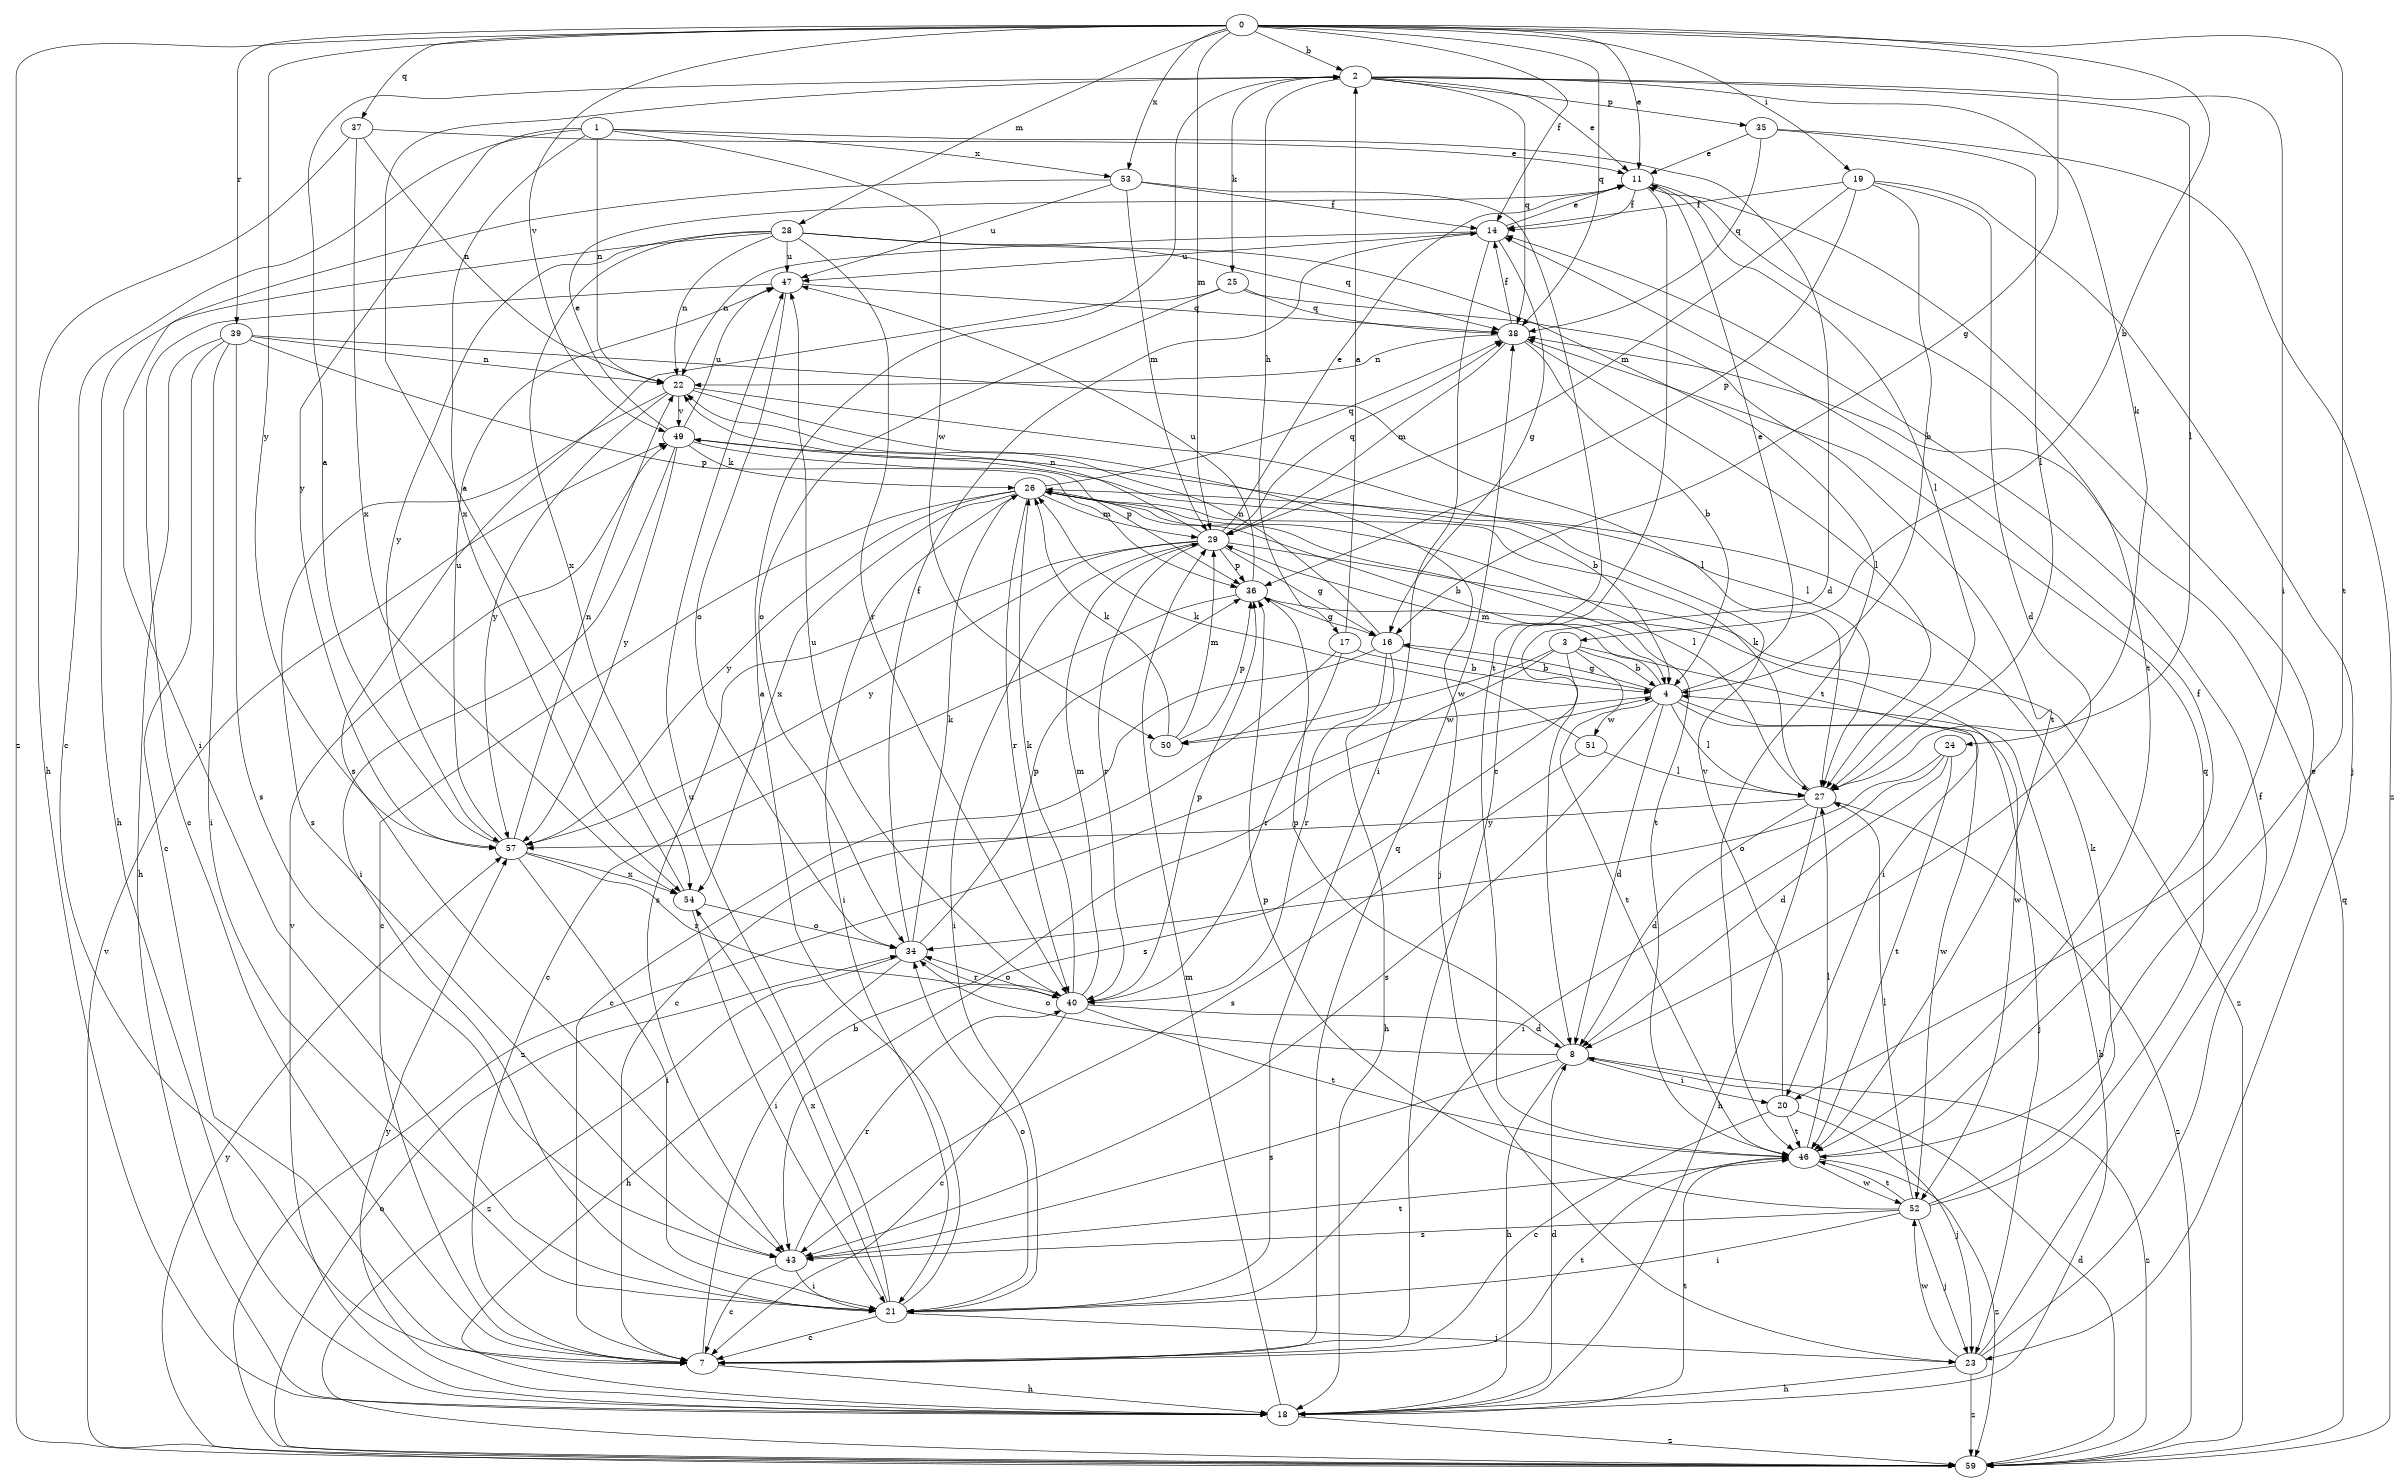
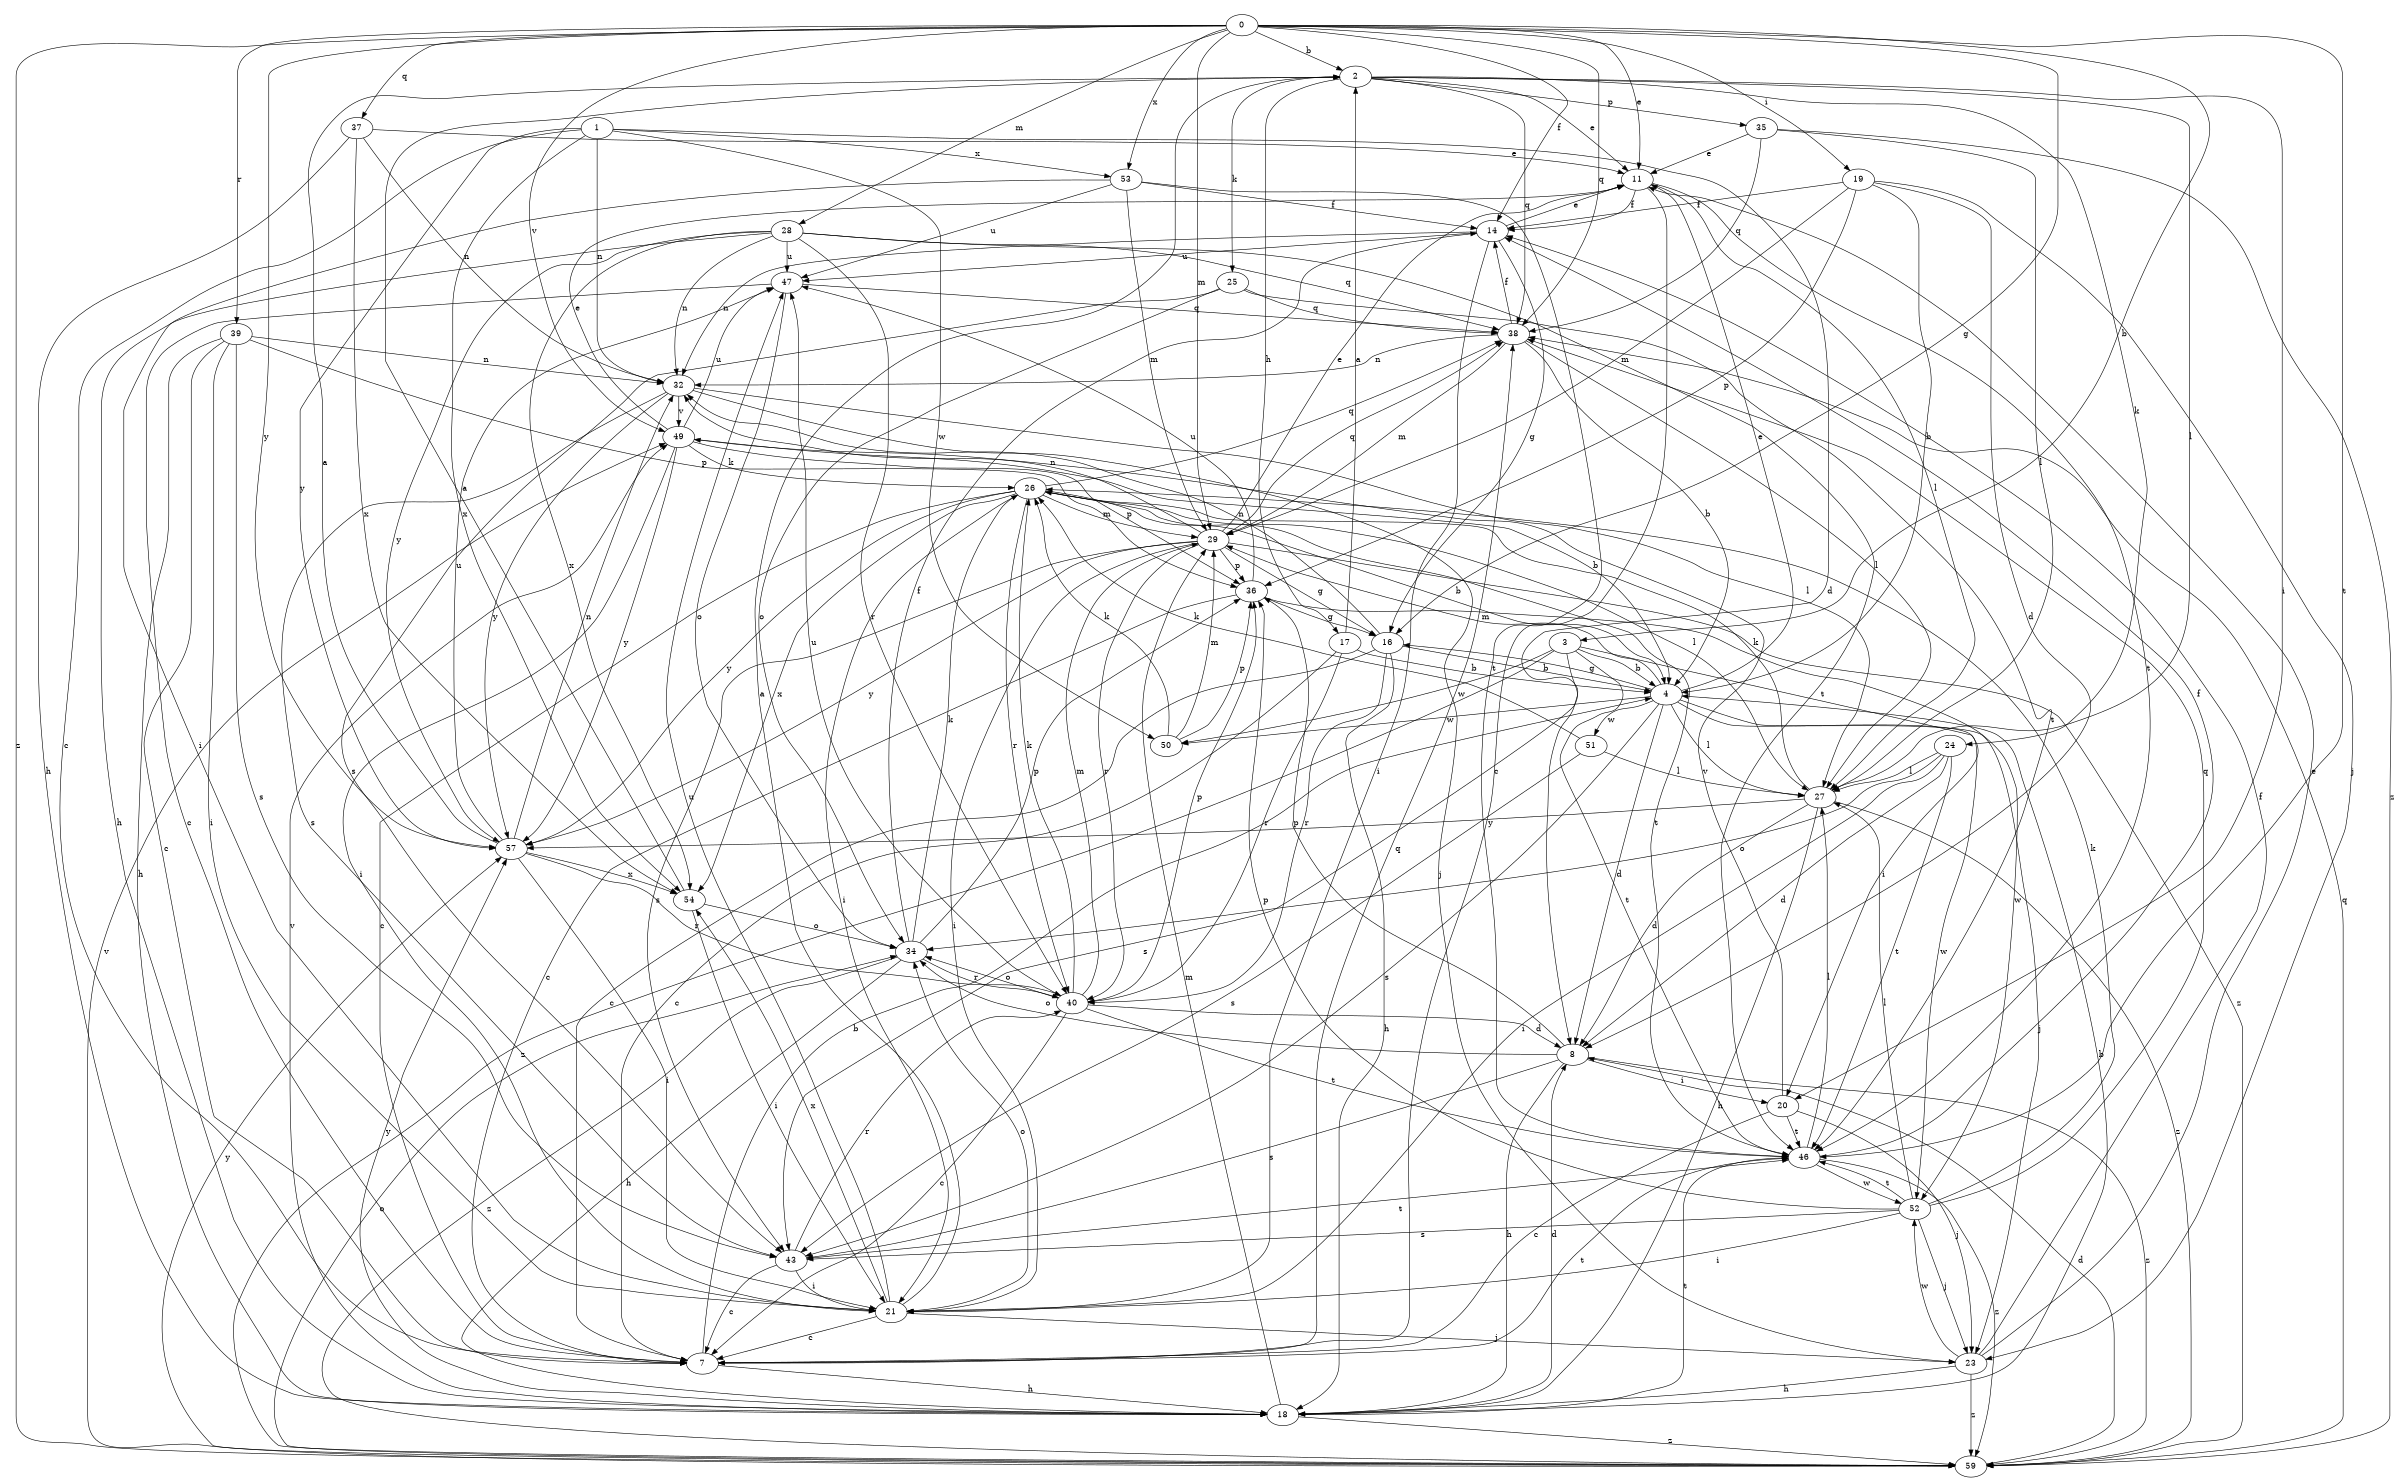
  strict digraph {
    0
    2
    3
    11
    14
    16
    19
    28
    29
    37
    38
    39
    46
    49
    53
    57
    59
    17
    20
    24
    25
    27
    35
    50
    4
    43
    7
-   32 [label=22]
+   32
    21
    47
    18
    40
    8
    23
    36
    54
    34
    26
    52
    1
    51
    0 -> 2 [label=b]
    0 -> 3 [label=b]
    0 -> 11 [label=e]
    0 -> 14 [label=f]
    0 -> 16 [label=g]
    0 -> 19 [label=i]
    0 -> 28 [label=m]
    0 -> 29 [label=m]
    0 -> 37 [label=q]
    0 -> 38 [label=q]
    0 -> 39 [label=r]
    0 -> 46 [label=t]
    0 -> 49 [label=v]
    0 -> 53 [label=x]
    0 -> 57 [label=y]
    0 -> 59 [label=z]
    2 -> 11 [label=e]
    2 -> 38 [label=q]
    2 -> 17 [label=h]
    2 -> 20 [label=i]
    2 -> 24 [label=k]
    2 -> 25 [label=k]
    2 -> 27 [label=l]
    2 -> 35 [label=p]
    3 -> 46 [label=t]
    3 -> 59 [label=z]
    3 -> 20 [label=i]
    3 -> 50 [label=w]
    3 -> 4 [label=b]
    3 -> 43 [label=s]
    11 -> 14 [label=f]
    11 -> 46 [label=t]
    11 -> 27 [label=l]
    11 -> 7 [label=c]
    14 -> 11 [label=e]
    14 -> 16 [label=g]
    14 -> 32 [label=n]
    14 -> 21 [label=i]
    14 -> 47 [label=u]
    16 -> 4 [label=b]
    16 -> 7 [label=c]
    16 -> 32 [label=n]
    16 -> 18 [label=h]
    16 -> 40 [label=r]
    19 -> 14 [label=f]
    19 -> 29 [label=m]
    19 -> 4 [label=b]
    19 -> 8 [label=d]
    19 -> 23 [label=j]
    19 -> 36 [label=p]
    28 -> 38 [label=q]
    28 -> 46 [label=t]
    28 -> 57 [label=y]
    28 -> 32 [label=n]
    28 -> 47 [label=u]
    28 -> 18 [label=h]
    28 -> 40 [label=r]
    28 -> 54 [label=x]
    29 -> 11 [label=e]
    29 -> 16 [label=g]
    29 -> 38 [label=q]
    29 -> 57 [label=y]
    29 -> 59 [label=z]
    29 -> 43 [label=s]
    29 -> 32 [label=n]
    29 -> 21 [label=i]
    29 -> 40 [label=r]
    29 -> 36 [label=p]
    37 -> 11 [label=e]
    37 -> 32 [label=n]
    37 -> 18 [label=h]
    37 -> 54 [label=x]
    38 -> 14 [label=f]
    38 -> 29 [label=m]
    38 -> 27 [label=l]
    38 -> 4 [label=b]
    38 -> 32 [label=n]
    39 -> 43 [label=s]
    39 -> 7 [label=c]
    39 -> 32 [label=n]
    39 -> 21 [label=i]
    39 -> 18 [label=h]
    39 -> 36 [label=p]
    46 -> 14 [label=f]
    46 -> 59 [label=z]
    46 -> 27 [label=l]
    46 -> 52 [label=w]
    49 -> 11 [label=e]
    49 -> 57 [label=y]
    49 -> 4 [label=b]
    49 -> 21 [label=i]
    49 -> 47 [label=u]
    49 -> 36 [label=p]
    49 -> 26 [label=k]
    53 -> 14 [label=f]
    53 -> 29 [label=m]
    53 -> 46 [label=t]
    53 -> 21 [label=i]
    53 -> 47 [label=u]
    57 -> 2 [label=a]
    57 -> 32 [label=n]
    57 -> 21 [label=i]
    57 -> 47 [label=u]
    57 -> 40 [label=r]
    57 -> 54 [label=x]
    59 -> 38 [label=q]
    59 -> 49 [label=v]
    59 -> 57 [label=y]
    59 -> 8 [label=d]
    59 -> 34 [label=o]
    17 -> 2 [label=a]
    17 -> 4 [label=b]
    17 -> 7 [label=c]
    17 -> 40 [label=r]
    20 -> 46 [label=t]
    20 -> 49 [label=v]
    20 -> 7 [label=c]
    20 -> 23 [label=j]
    24 -> 46 [label=t]
-   39 -> 27 [label=l]
+   24 -> 27 [label=l]
    24 -> 21 [label=i]
    24 -> 8 [label=d]
    24 -> 34 [label=o]
    25 -> 38 [label=q]
    25 -> 46 [label=t]
    25 -> 43 [label=s]
    25 -> 34 [label=o]
    27 -> 57 [label=y]
    27 -> 59 [label=z]
    27 -> 18 [label=h]
    27 -> 8 [label=d]
    27 -> 26 [label=k]
    35 -> 11 [label=e]
    35 -> 38 [label=q]
    35 -> 59 [label=z]
    35 -> 27 [label=l]
    50 -> 29 [label=m]
    50 -> 36 [label=p]
    50 -> 26 [label=k]
    4 -> 11 [label=e]
    4 -> 16 [label=g]
    4 -> 29 [label=m]
    4 -> 27 [label=l]
    4 -> 50 [label=w]
    4 -> 43 [label=s]
    4 -> 8 [label=d]
    4 -> 23 [label=j]
    4 -> 52 [label=w]
    4 -> 51 [label=w]
    43 -> 46 [label=t]
    43 -> 7 [label=c]
    43 -> 21 [label=i]
    43 -> 40 [label=r]
    7 -> 38 [label=q]
    7 -> 46 [label=t]
    7 -> 4 [label=b]
    7 -> 18 [label=h]
    32 -> 49 [label=v]
    32 -> 57 [label=y]
    32 -> 27 [label=l]
    32 -> 43 [label=s]
    32 -> 23 [label=j]
    21 -> 2 [label=a]
    21 -> 7 [label=c]
    21 -> 47 [label=u]
    21 -> 23 [label=j]
    21 -> 54 [label=x]
    21 -> 34 [label=o]
    47 -> 38 [label=q]
    47 -> 7 [label=c]
    47 -> 34 [label=o]
    18 -> 29 [label=m]
    18 -> 46 [label=t]
    18 -> 49 [label=v]
    18 -> 57 [label=y]
    18 -> 59 [label=z]
    18 -> 4 [label=b]
    18 -> 8 [label=d]
    40 -> 29 [label=m]
    40 -> 46 [label=t]
    40 -> 7 [label=c]
    40 -> 47 [label=u]
    40 -> 8 [label=d]
    40 -> 36 [label=p]
    40 -> 34 [label=o]
    40 -> 26 [label=k]
    8 -> 59 [label=z]
    8 -> 20 [label=i]
    8 -> 43 [label=s]
    8 -> 18 [label=h]
    8 -> 36 [label=p]
    8 -> 34 [label=o]
    23 -> 11 [label=e]
    23 -> 14 [label=f]
    23 -> 59 [label=z]
    23 -> 18 [label=h]
    23 -> 52 [label=w]
    36 -> 16 [label=g]
    36 -> 7 [label=c]
    36 -> 47 [label=u]
    36 -> 52 [label=w]
    54 -> 2 [label=a]
    54 -> 21 [label=i]
    54 -> 34 [label=o]
    34 -> 14 [label=f]
    34 -> 59 [label=z]
    34 -> 18 [label=h]
    34 -> 40 [label=r]
    34 -> 36 [label=p]
    34 -> 26 [label=k]
    26 -> 29 [label=m]
    26 -> 38 [label=q]
    26 -> 46 [label=t]
    26 -> 57 [label=y]
    26 -> 27 [label=l]
    26 -> 4 [label=b]
    26 -> 7 [label=c]
    26 -> 21 [label=i]
    26 -> 40 [label=r]
    26 -> 54 [label=x]
    52 -> 38 [label=q]
    52 -> 46 [label=t]
    52 -> 27 [label=l]
    52 -> 43 [label=s]
    52 -> 21 [label=i]
    52 -> 23 [label=j]
    52 -> 36 [label=p]
    52 -> 26 [label=k]
    1 -> 53 [label=x]
    1 -> 57 [label=y]
    1 -> 50 [label=w]
    1 -> 7 [label=c]
    1 -> 32 [label=n]
    1 -> 8 [label=d]
    1 -> 54 [label=x]
    51 -> 27 [label=l]
    51 -> 43 [label=s]
    51 -> 26 [label=k]
  }
